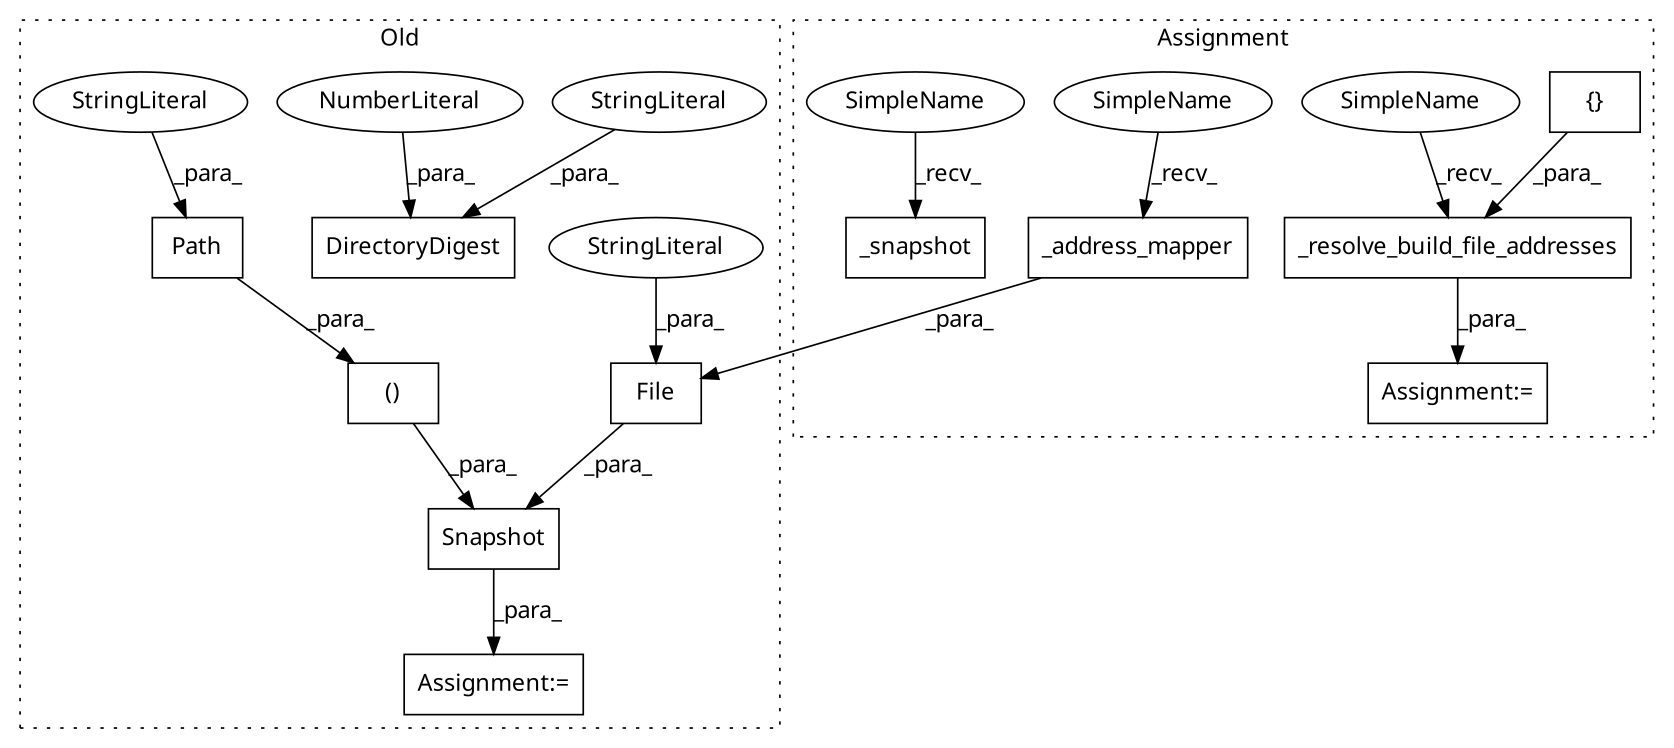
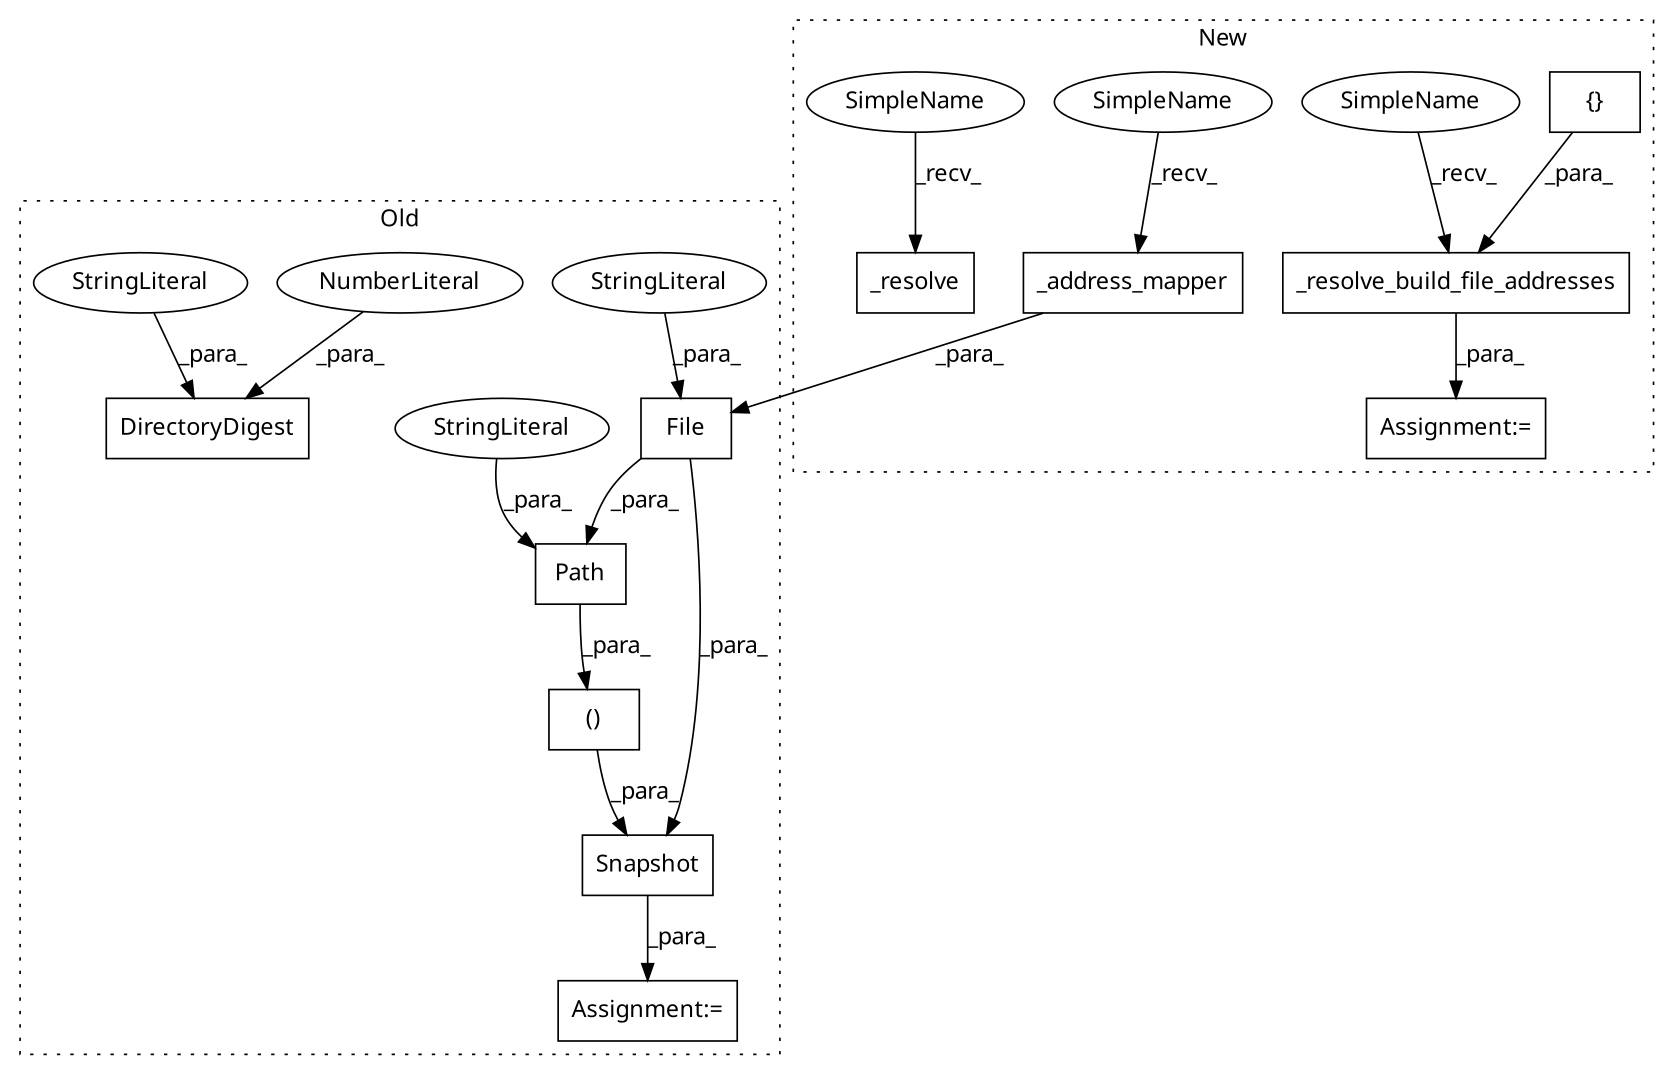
  digraph {
    fontname="Noto Sans"
    node [a=32 fontname="Noto Sans" l=4 shape=box]
    edge [fontname="Noto Sans"]
    n1 [a=106 l=61 label="()" s=3485]
    n2 [l="5,1" label=Path s="3509,3545"]
    n3 [l="9,2" label=Snapshot s="3447,3546"]
    n4 [l="16,1" label=DirectoryDigest s="3456,3478"]
    n5 [a=34 l=1 label=NumberLiteral s=3477 shape=ellipse]
    n6 [l="5,1" label=File s="3527,3544"]
    n7 [a=45 l=12 label=StringLiteral s=3532 shape=ellipse]
    n8 [a=45 l=12 label=StringLiteral s=3514 shape=ellipse]
    n9 [a=7 l=1 label="Assignment:=" s=3446]
    n10 [a=45 label=StringLiteral s=3472 shape=ellipse]
-   n11 [l=11 label=_snapshot s=4200]
+   n11 [l=11 label=_resolve s=4200]
    n12 [l="30,1" label=_resolve_build_file_addresses s="4144,4234"]
    n13 [a=4 l="1,1" label="{}" s="3826,3851"]
    n14 [l=17 label=_address_mapper s=4217]
    n15 [a=7 l=1 label="Assignment:=" s=4138]
    n16 [a=42 label=SimpleName s=4139 shape=ellipse]
    n17 [a=42 label=SimpleName s=4212 shape=ellipse]
    n18 [a=42 label=SimpleName s=4195 shape=ellipse]
    subgraph cluster_1 {
      label=Old
      style=dotted
      n1
      n2
      n3
      n4
      n5
      n6
      n7
      n8
      n9
      n10
    }
    subgraph cluster_2 {
-     label=Assignment
+     label=New
      style=dotted
      n11
      n12
      n13
      n14
      n15
      n16
      n17
      n18
    }
    n1 -> n3 [label=_para_]
    n2 -> n1 [label=_para_]
    n3 -> n9 [label=_para_]
    n5 -> n4 [label=_para_]
+   n6 -> n2 [label=_para_]
    n6 -> n3 [label=_para_]
    n7 -> n6 [label=_para_]
    n8 -> n2 [label=_para_]
    n10 -> n4 [label=_para_]
    n12 -> n15 [label=_para_]
    n13 -> n12 [label=_para_]
    n14 -> n6 [label=_para_]
    n16 -> n12 [label=_recv_]
    n17 -> n14 [label=_recv_]
    n18 -> n11 [label=_recv_]
  }
